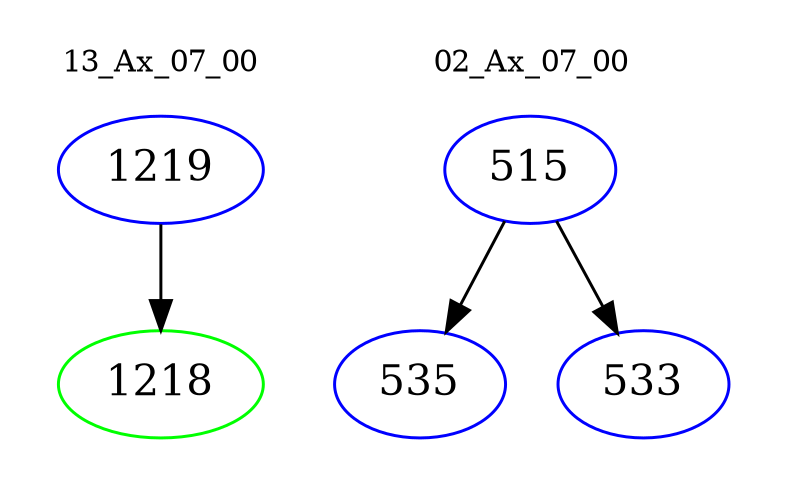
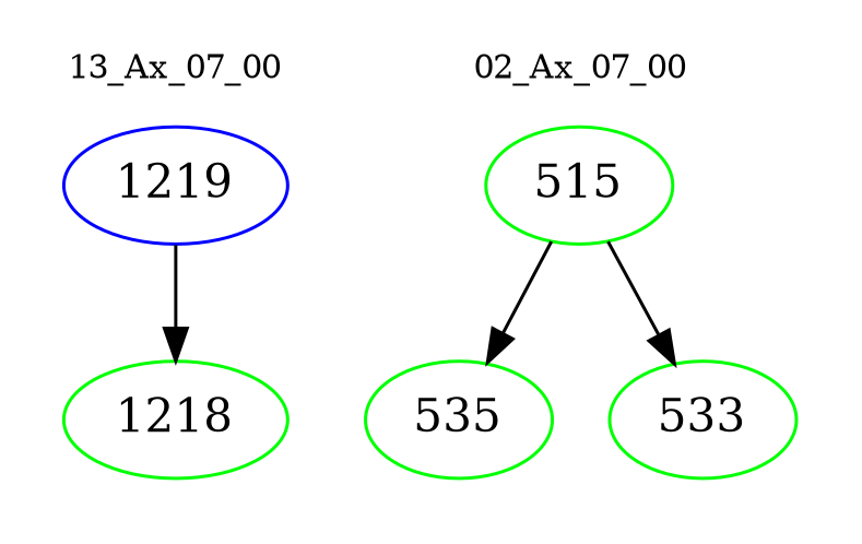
  digraph {
    node [color=green]
    edge [color=black]
    n1 [color=blue label=1219]
    n2 [label=1218]
-   n3 [color=blue label=515]
-   n4 [color=blue label=535]
-   n5 [color=blue label=533]
+   n3 [label=515]
+   n4 [label=535]
+   n5 [label=533]
    subgraph cluster_1 {
      color=white
      fontsize=10
      label="13_Ax_07_00"
      n1
      n2
    }
    subgraph cluster_2 {
      color=white
      fontsize=10
      label="02_Ax_07_00"
      n3
      n4
      n5
    }
    n1 -> n2
    n3 -> n4
    n3 -> n5
  }
